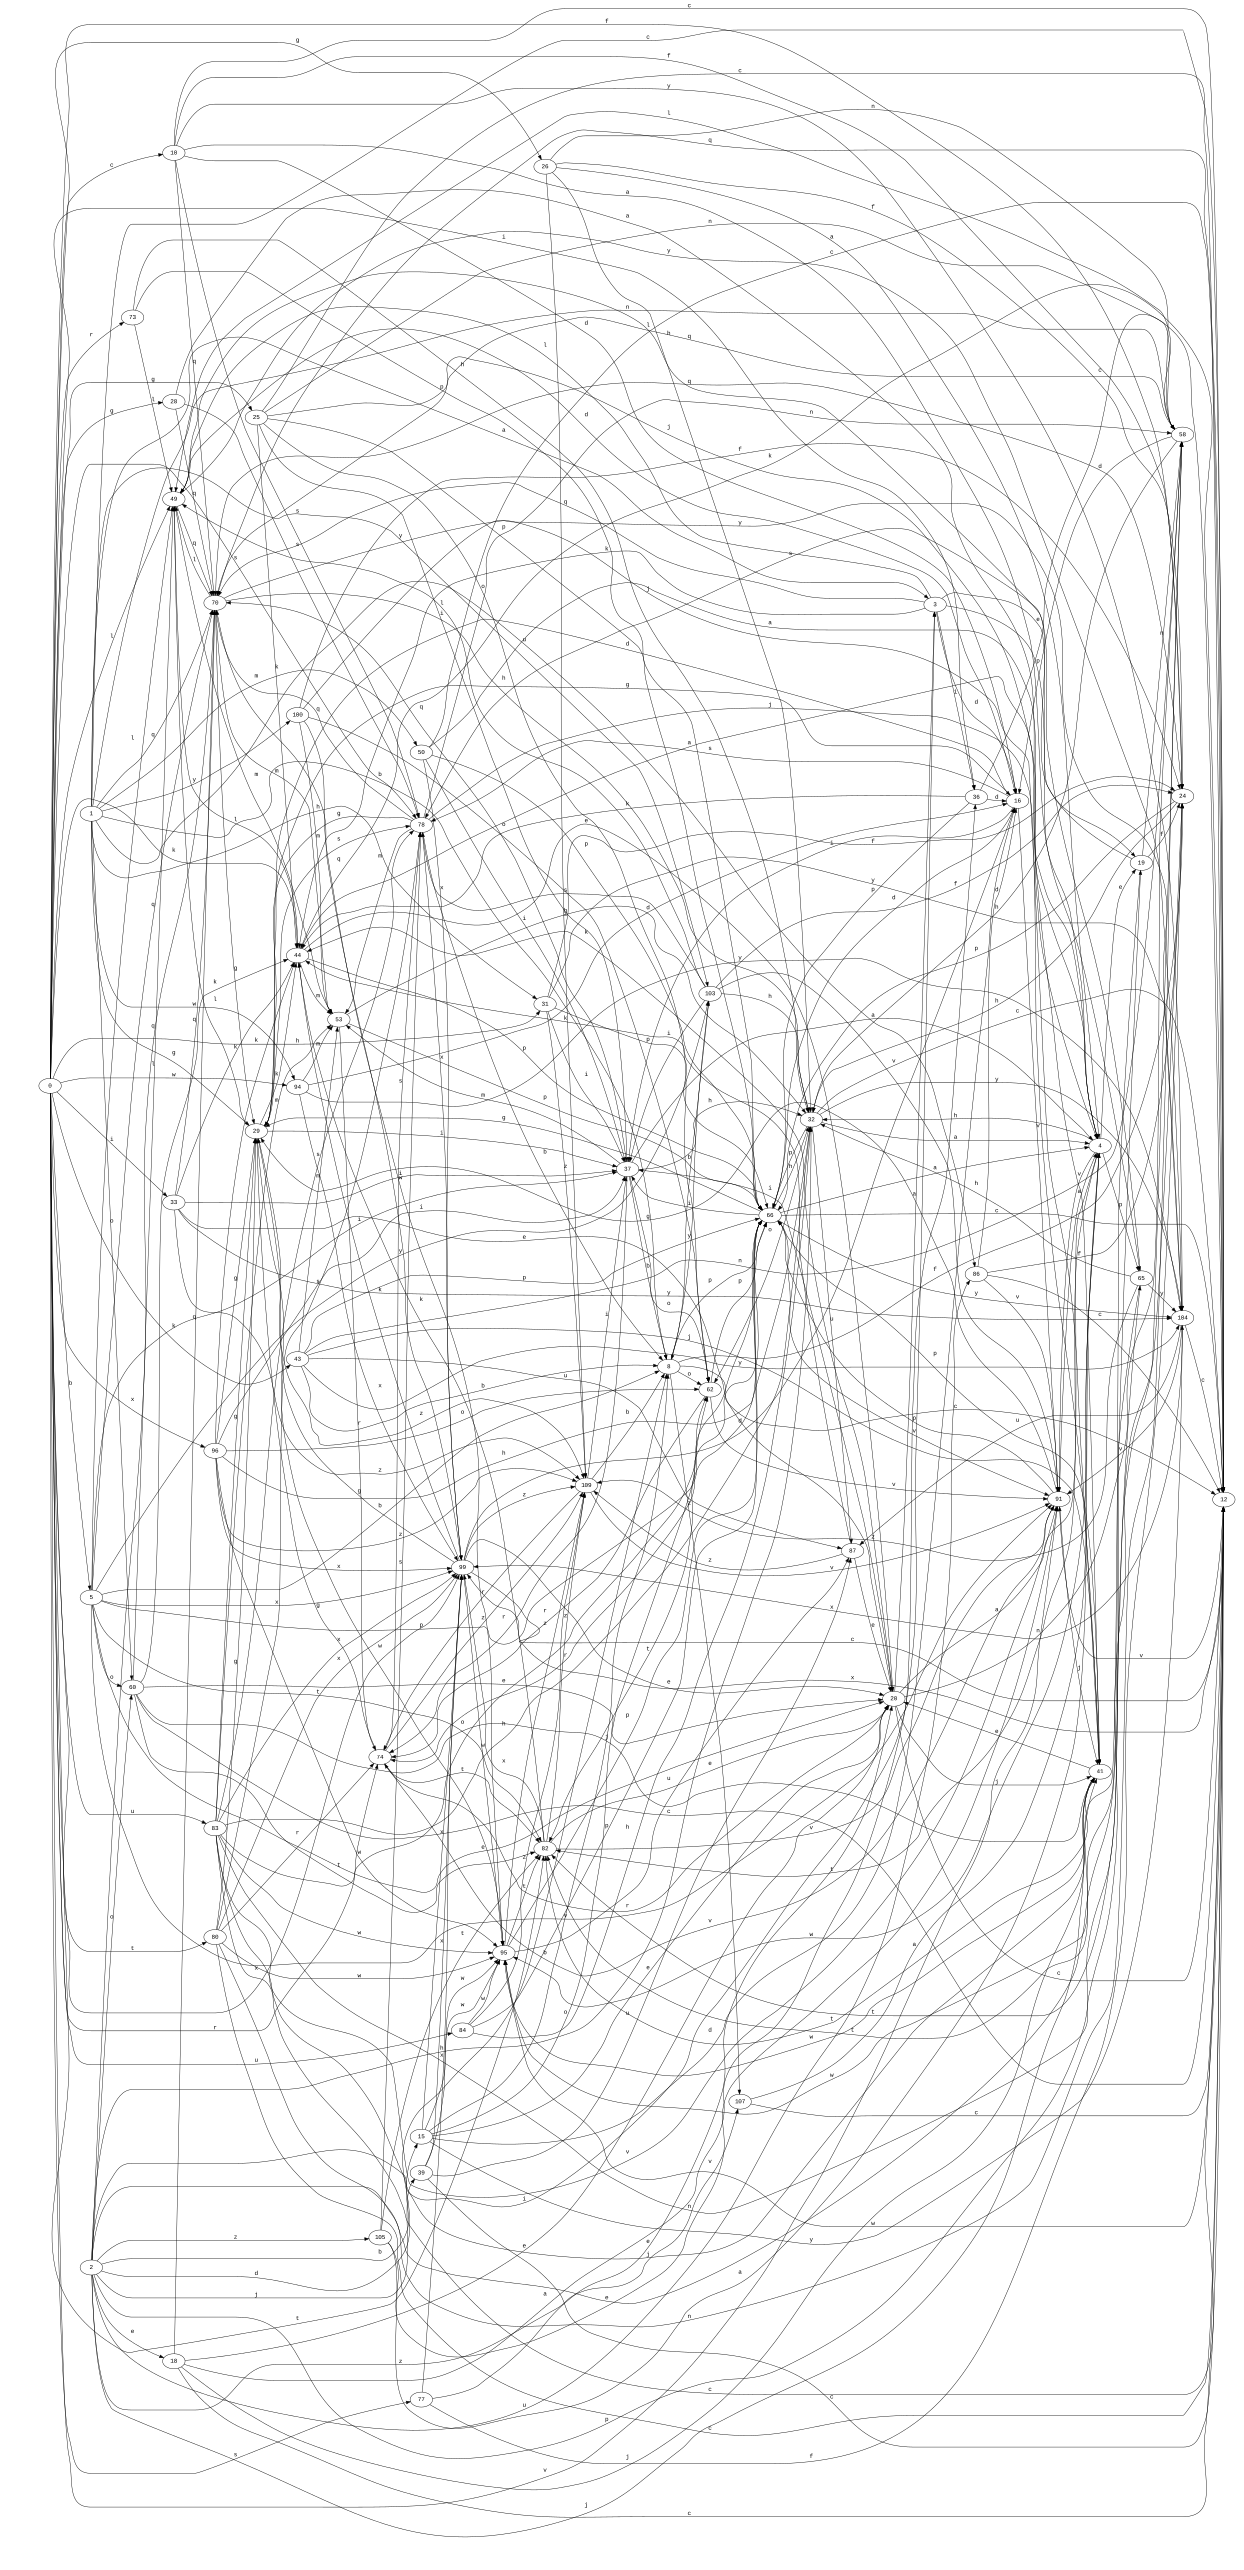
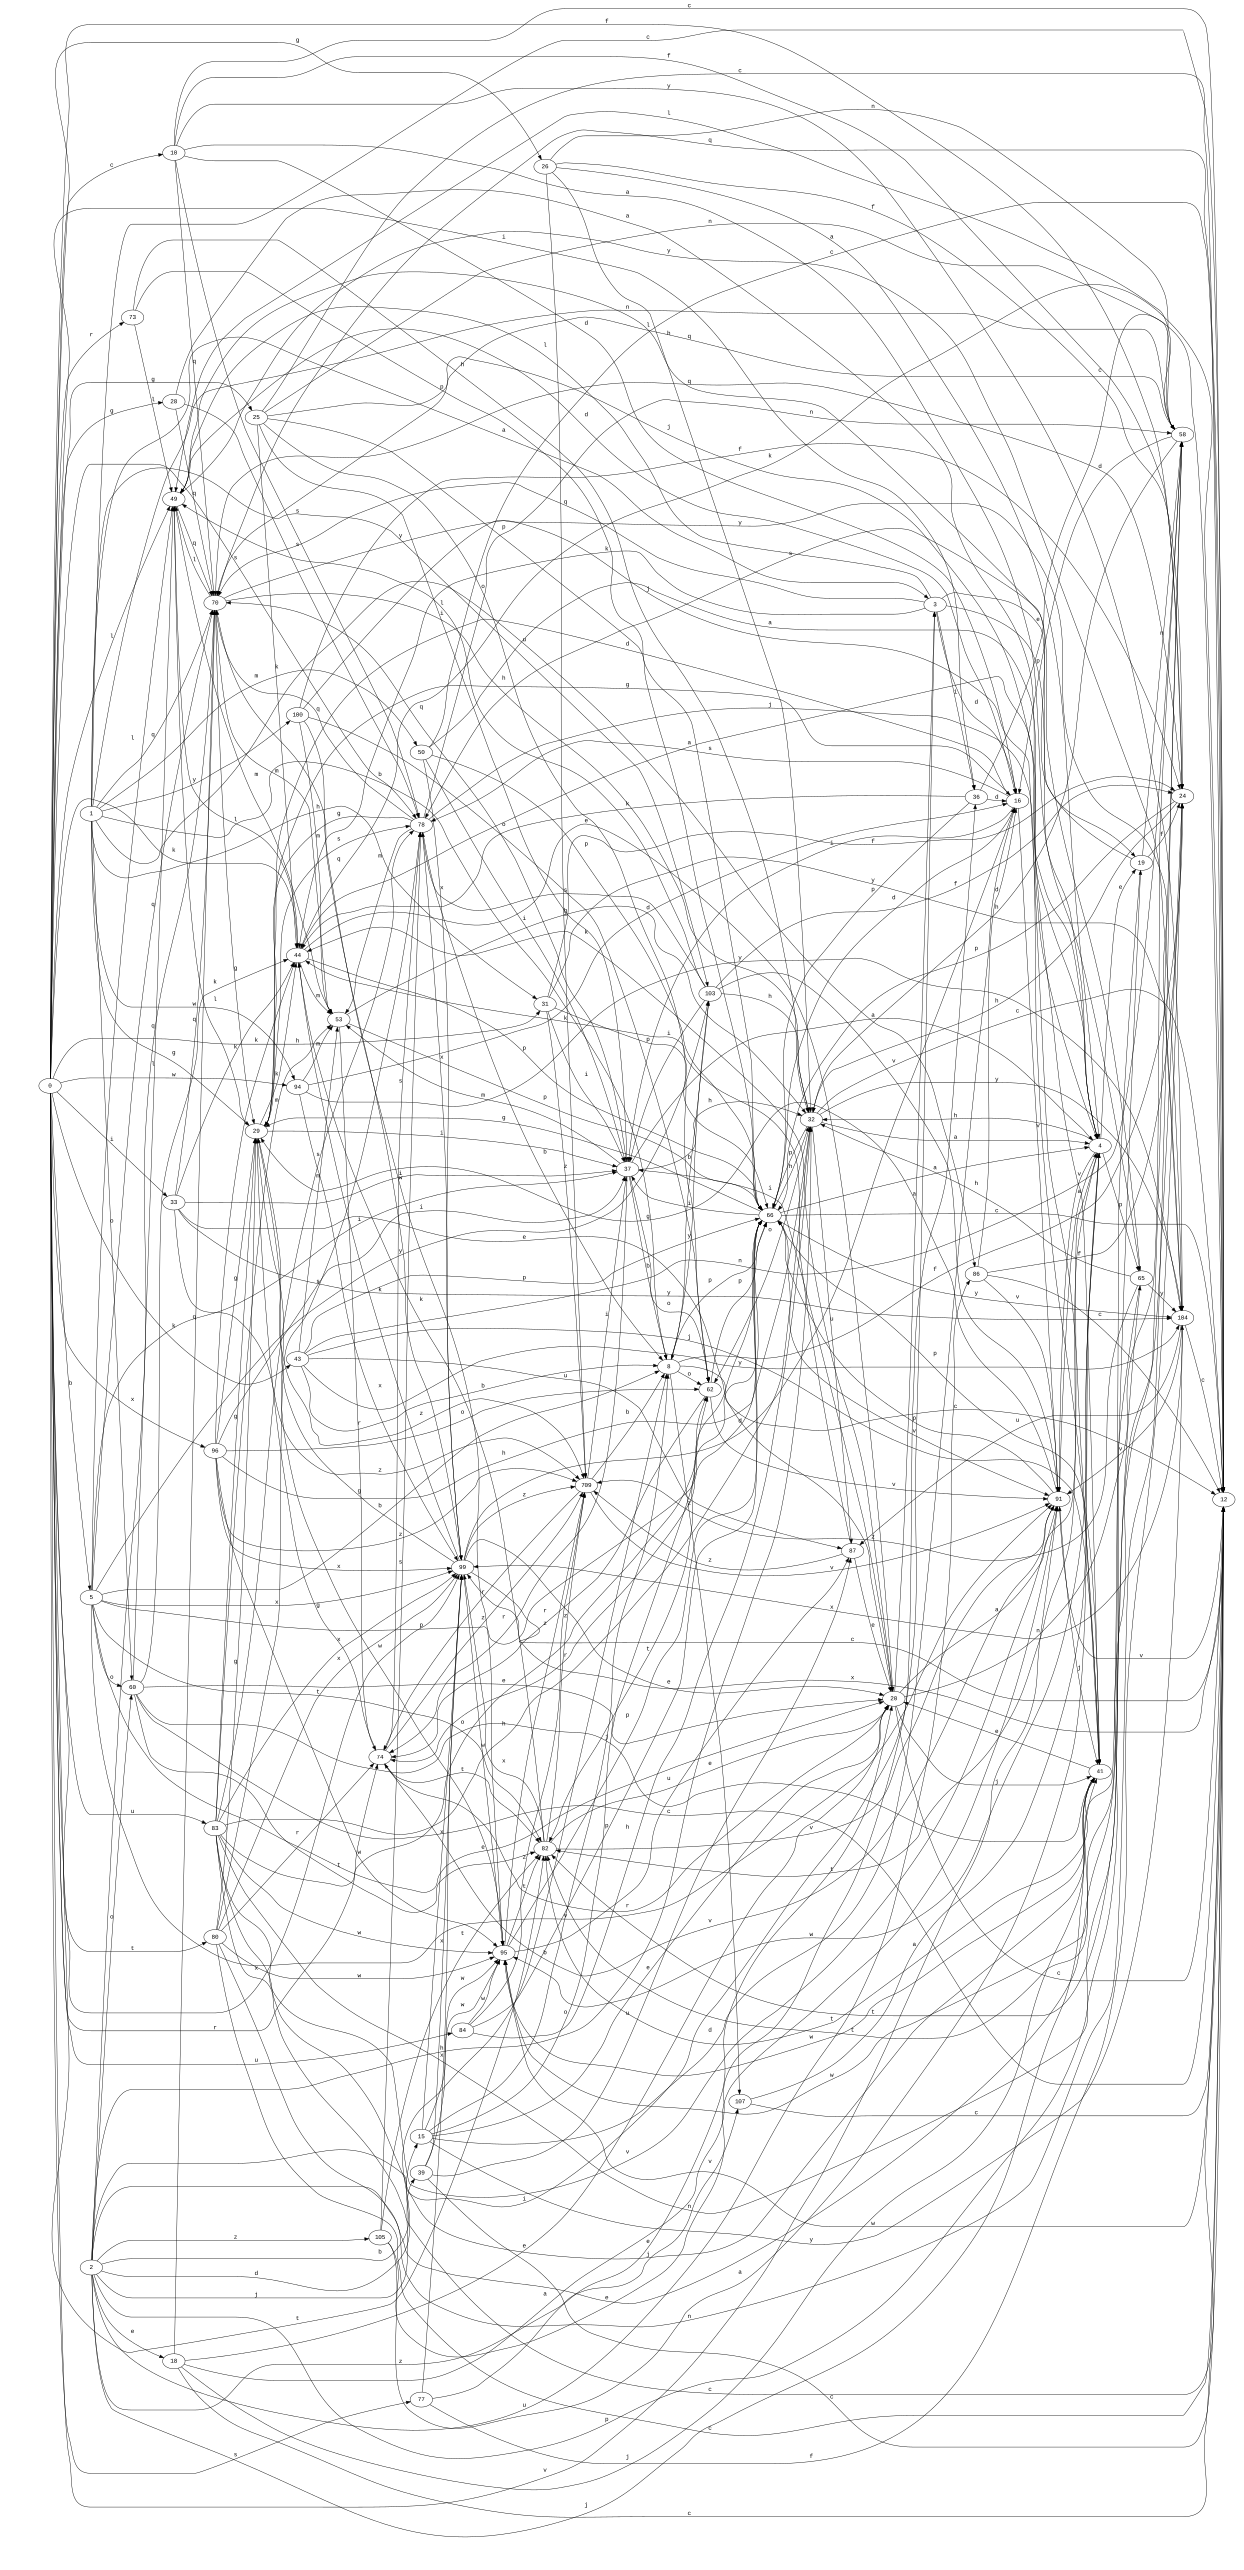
  strict digraph {
    fontname="Liberation Mono"
    rankdir=LR
    node [fontname="Liberation Mono"]
    edge [fontname="Liberation Mono"]
    0
    5
    10
    24
    25
    26
    28
    31
    33
    36
    43
    44
    49
    73
    74
    77
    78
    80
    82
    83
    84
    91
    94
    96
    99
    8
    60
    70
    103
    20
    37
    66
    12
    16
    4
    104
    32
    58
    n39 [label=41]
    62
-   109
+   109 [label=709]
    87
    53
    29
    95
    1
    3
    50
    86
    100
    19
    65
    107
    2
    15
    18
    39
    105
    0 -> 5 [label=b]
    0 -> 10 [label=c]
    0 -> 24 [label=f]
    0 -> 25 [label=g]
    0 -> 26 [label=g]
    0 -> 28 [label=g]
    0 -> 31 [label=h]
    0 -> 33 [label=i]
    0 -> 36 [label=i]
    0 -> 43 [label=k]
    0 -> 44 [label=k]
    0 -> 49 [label=l]
    0 -> 73 [label=r]
    0 -> 74 [label=r]
    0 -> 77 [label=s]
    0 -> 78 [label=s]
    0 -> 80 [label=t]
    0 -> 82 [label=t]
    0 -> 83 [label=u]
    0 -> 84 [label=u]
    0 -> 91 [label=v]
    0 -> 94 [label=w]
    0 -> 96 [label=x]
    0 -> 99 [label=x]
    5 -> 49 [label=l]
    5 -> 82 [label=t]
    5 -> 91 [label=v]
    5 -> 99 [label=x]
    5 -> 8 [label=b]
    5 -> 60 [label=o]
    5 -> 70 [label=q]
    5 -> 103 [label=y]
    5 -> 20 [label=e]
    5 -> 37 [label=i]
    5 -> 66 [label=p]
    10 -> 24 [label=f]
    10 -> 78 [label=s]
    10 -> 70 [label=q]
    10 -> 12 [label=c]
    10 -> 16 [label=d]
    10 -> 4 [label=a]
    10 -> 104 [label=y]
    24 -> 82 [label=t]
    24 -> 70 [label=q]
    24 -> 66 [label=p]
    24 -> 32 [label=h]
    25 -> 44 [label=k]
    25 -> 37 [label=i]
    25 -> 66 [label=p]
    25 -> 12 [label=c]
    25 -> 58 [label=n]
    25 -> n39 [label=j]
    25 -> 62 [label=o]
    26 -> 24 [label=f]
    26 -> 4 [label=a]
    26 -> 32 [label=h]
    26 -> 58 [label=n]
    26 -> 109 [label=z]
    28 -> 78 [label=s]
    28 -> 70 [label=q]
    28 -> 4 [label=a]
    31 -> 24 [label=f]
    31 -> 37 [label=i]
    31 -> 66 [label=p]
    31 -> 104 [label=y]
    31 -> 109 [label=z]
    33 -> 44 [label=k]
    33 -> 70 [label=q]
    33 -> 20 [label=e]
    33 -> 37 [label=i]
    33 -> 104 [label=y]
    33 -> 109 [label=z]
    36 -> 44 [label=k]
    36 -> 66 [label=p]
    36 -> 12 [label=c]
    36 -> 16 [label=d]
    43 -> 8 [label=b]
    43 -> 66 [label=p]
    43 -> 104 [label=y]
    43 -> 58 [label=n]
    43 -> n39 [label=j]
    43 -> 87 [label=u]
    43 -> 53 [label=m]
    44 -> 49 [label=l]
    44 -> 20 [label=e]
    44 -> 66 [label=p]
    44 -> 4 [label=a]
    44 -> 53 [label=m]
    49 -> 70 [label=q]
    49 -> 16 [label=d]
    49 -> 104 [label=y]
    49 -> 53 [label=m]
    73 -> 49 [label=l]
    73 -> 66 [label=p]
    73 -> 32 [label=h]
    74 -> 78 [label=s]
    74 -> 82 [label=t]
    74 -> 91 [label=v]
    74 -> 109 [label=z]
    74 -> 29 [label=g]
    77 -> 24 [label=f]
    77 -> 99 [label=x]
    77 -> 20 [label=e]
    78 -> 99 [label=x]
    78 -> 8 [label=b]
    78 -> 70 [label=q]
    78 -> 58 [label=n]
    78 -> n39 [label=j]
    78 -> 53 [label=m]
    78 -> 29 [label=g]
    80 -> 74 [label=r]
    80 -> 78 [label=s]
    80 -> 99 [label=x]
    80 -> 12 [label=c]
    80 -> 58 [label=n]
    80 -> 29 [label=g]
    80 -> 95 [label=w]
    82 -> 44 [label=k]
    82 -> 91 [label=v]
    82 -> 99 [label=x]
    82 -> 20 [label=e]
    82 -> 109 [label=z]
    83 -> 78 [label=s]
    83 -> 91 [label=v]
    83 -> 99 [label=x]
    83 -> 12 [label=c]
    83 -> 32 [label=h]
    83 -> 58 [label=n]
    83 -> n39 [label=j]
    83 -> 62 [label=o]
    83 -> 53 [label=m]
    83 -> 29 [label=g]
    83 -> 95 [label=w]
    84 -> 66 [label=p]
    84 -> 32 [label=h]
    84 -> 109 [label=z]
    84 -> 95 [label=w]
    91 -> 66 [label=p]
    91 -> 4 [label=a]
    91 -> n39 [label=j]
    91 -> 29 [label=g]
    94 -> 99 [label=x]
    94 -> 16 [label=d]
    94 -> 104 [label=y]
    94 -> 53 [label=m]
    96 -> 44 [label=k]
    96 -> 99 [label=x]
    96 -> 37 [label=i]
    96 -> 32 [label=h]
    96 -> 62 [label=o]
    96 -> 109 [label=z]
    96 -> 29 [label=g]
    96 -> 95 [label=w]
    99 -> 44 [label=k]
    99 -> 70 [label=q]
    99 -> 20 [label=e]
    99 -> 12 [label=c]
    99 -> 16 [label=d]
    99 -> 109 [label=z]
    99 -> 29 [label=g]
    99 -> 95 [label=w]
    8 -> 24 [label=f]
    8 -> 103 [label=y]
    8 -> 66 [label=p]
    8 -> 12 [label=c]
    8 -> 62 [label=o]
    8 -> 107 [label=z]
    60 -> 44 [label=k]
    60 -> 49 [label=l]
    60 -> 82 [label=t]
    60 -> 20 [label=e]
    60 -> 12 [label=c]
    60 -> n39 [label=j]
    70 -> 49 [label=l]
    70 -> 32 [label=h]
    70 -> n39 [label=j]
    70 -> 53 [label=m]
    70 -> 29 [label=g]
    103 -> 24 [label=f]
    103 -> 49 [label=l]
    103 -> 78 [label=s]
    103 -> 91 [label=v]
    103 -> 8 [label=b]
    103 -> 37 [label=i]
    103 -> 32 [label=h]
    20 -> 44 [label=k]
    20 -> 74 [label=r]
    20 -> 37 [label=i]
    20 -> 12 [label=c]
    20 -> 4 [label=a]
    20 -> 58 [label=n]
    20 -> n39 [label=j]
    20 -> 3 [label=a]
    37 -> 74 [label=r]
    37 -> 8 [label=b]
    37 -> 70 [label=q]
    37 -> 4 [label=a]
    37 -> 32 [label=h]
    37 -> 62 [label=o]
    37 -> 53 [label=m]
    66 -> 74 [label=r]
    66 -> 82 [label=t]
    66 -> 91 [label=v]
    66 -> 37 [label=i]
    66 -> 12 [label=c]
    66 -> 16 [label=d]
    66 -> 4 [label=a]
    66 -> 104 [label=y]
    66 -> 32 [label=h]
    66 -> 29 [label=g]
    12 -> 44 [label=k]
    12 -> 91 [label=v]
    12 -> 99 [label=x]
    12 -> 70 [label=q]
    12 -> 95 [label=w]
    16 -> 78 [label=s]
    16 -> 91 [label=v]
    16 -> 37 [label=i]
    16 -> 29 [label=g]
    4 -> 82 [label=t]
    4 -> 91 [label=v]
    4 -> 32 [label=h]
    4 -> 95 [label=w]
    4 -> 19 [label=e]
    4 -> 65 [label=p]
    104 -> 91 [label=v]
    104 -> 99 [label=x]
    104 -> 12 [label=c]
    104 -> 87 [label=u]
    32 -> 66 [label=p]
    32 -> 12 [label=c]
    32 -> 4 [label=a]
    32 -> 104 [label=y]
    32 -> 62 [label=o]
    32 -> 87 [label=u]
    58 -> 49 [label=l]
    58 -> 70 [label=q]
    58 -> 16 [label=d]
    58 -> 32 [label=h]
    n39 -> 82 [label=t]
    n39 -> 20 [label=e]
    n39 -> 66 [label=p]
    n39 -> 95 [label=w]
    62 -> 74 [label=r]
    62 -> 91 [label=v]
    62 -> 66 [label=p]
    109 -> 74 [label=r]
    109 -> 91 [label=v]
    109 -> 8 [label=b]
    109 -> 37 [label=i]
    87 -> 44 [label=k]
    87 -> 20 [label=e]
    87 -> 109 [label=z]
    53 -> 74 [label=r]
    53 -> 66 [label=p]
    53 -> 32 [label=h]
    29 -> 44 [label=k]
    29 -> 49 [label=l]
    29 -> 78 [label=s]
    29 -> 37 [label=i]
    29 -> 16 [label=d]
    29 -> 109 [label=z]
    29 -> 95 [label=w]
    95 -> 82 [label=t]
    95 -> 66 [label=p]
    95 -> 109 [label=z]
    95 -> 87 [label=u]
    1 -> 31 [label=h]
    1 -> 94 [label=w]
    1 -> 8 [label=b]
    1 -> 60 [label=o]
    1 -> 70 [label=q]
    1 -> 103 [label=y]
    1 -> 12 [label=c]
    1 -> 58 [label=n]
    1 -> 29 [label=g]
    1 -> 3 [label=a]
    1 -> 50 [label=m]
    1 -> 86 [label=u]
    1 -> 100 [label=y]
    3 -> 36 [label=i]
    3 -> 44 [label=k]
    3 -> 49 [label=l]
    3 -> 70 [label=q]
    3 -> 16 [label=d]
    3 -> 19 [label=e]
    3 -> 65 [label=p]
    50 -> 99 [label=x]
    50 -> 37 [label=i]
    50 -> 66 [label=p]
    50 -> 12 [label=c]
    50 -> 4 [label=a]
    86 -> 24 [label=f]
    86 -> 91 [label=v]
    86 -> 12 [label=c]
    86 -> 16 [label=d]
    100 -> 24 [label=f]
    100 -> 104 [label=y]
    100 -> 62 [label=o]
    100 -> 53 [label=m]
    100 -> 95 [label=w]
    19 -> 24 [label=f]
    19 -> 78 [label=s]
    19 -> 58 [label=n]
    19 -> 95 [label=w]
    65 -> 49 [label=l]
    65 -> 82 [label=t]
    65 -> 104 [label=y]
    65 -> 32 [label=h]
    65 -> 109 [label=z]
    107 -> 12 [label=c]
    107 -> 4 [label=a]
    2 -> 36 [label=i]
    2 -> 8 [label=b]
    2 -> 60 [label=o]
    2 -> 70 [label=q]
    2 -> 32 [label=h]
    2 -> n39 [label=j]
    2 -> 86 [label=u]
    2 -> 19 [label=e]
    2 -> 65 [label=p]
    2 -> 107 [label=z]
    2 -> 15 [label=d]
    2 -> 18 [label=e]
    2 -> 39 [label=j]
    2 -> 105 [label=z]
    15 -> 99 [label=x]
    15 -> 8 [label=b]
    15 -> 20 [label=e]
    15 -> 16 [label=d]
    15 -> 104 [label=y]
    15 -> 62 [label=o]
    15 -> 95 [label=w]
    18 -> 70 [label=q]
    18 -> 20 [label=e]
    18 -> 12 [label=c]
    18 -> n39 [label=j]
    18 -> 3 [label=a]
    39 -> 99 [label=x]
    39 -> 12 [label=c]
    39 -> 87 [label=u]
    39 -> 95 [label=w]
    105 -> 78 [label=s]
    105 -> 82 [label=t]
    105 -> 91 [label=v]
    105 -> 4 [label=a]
  }
